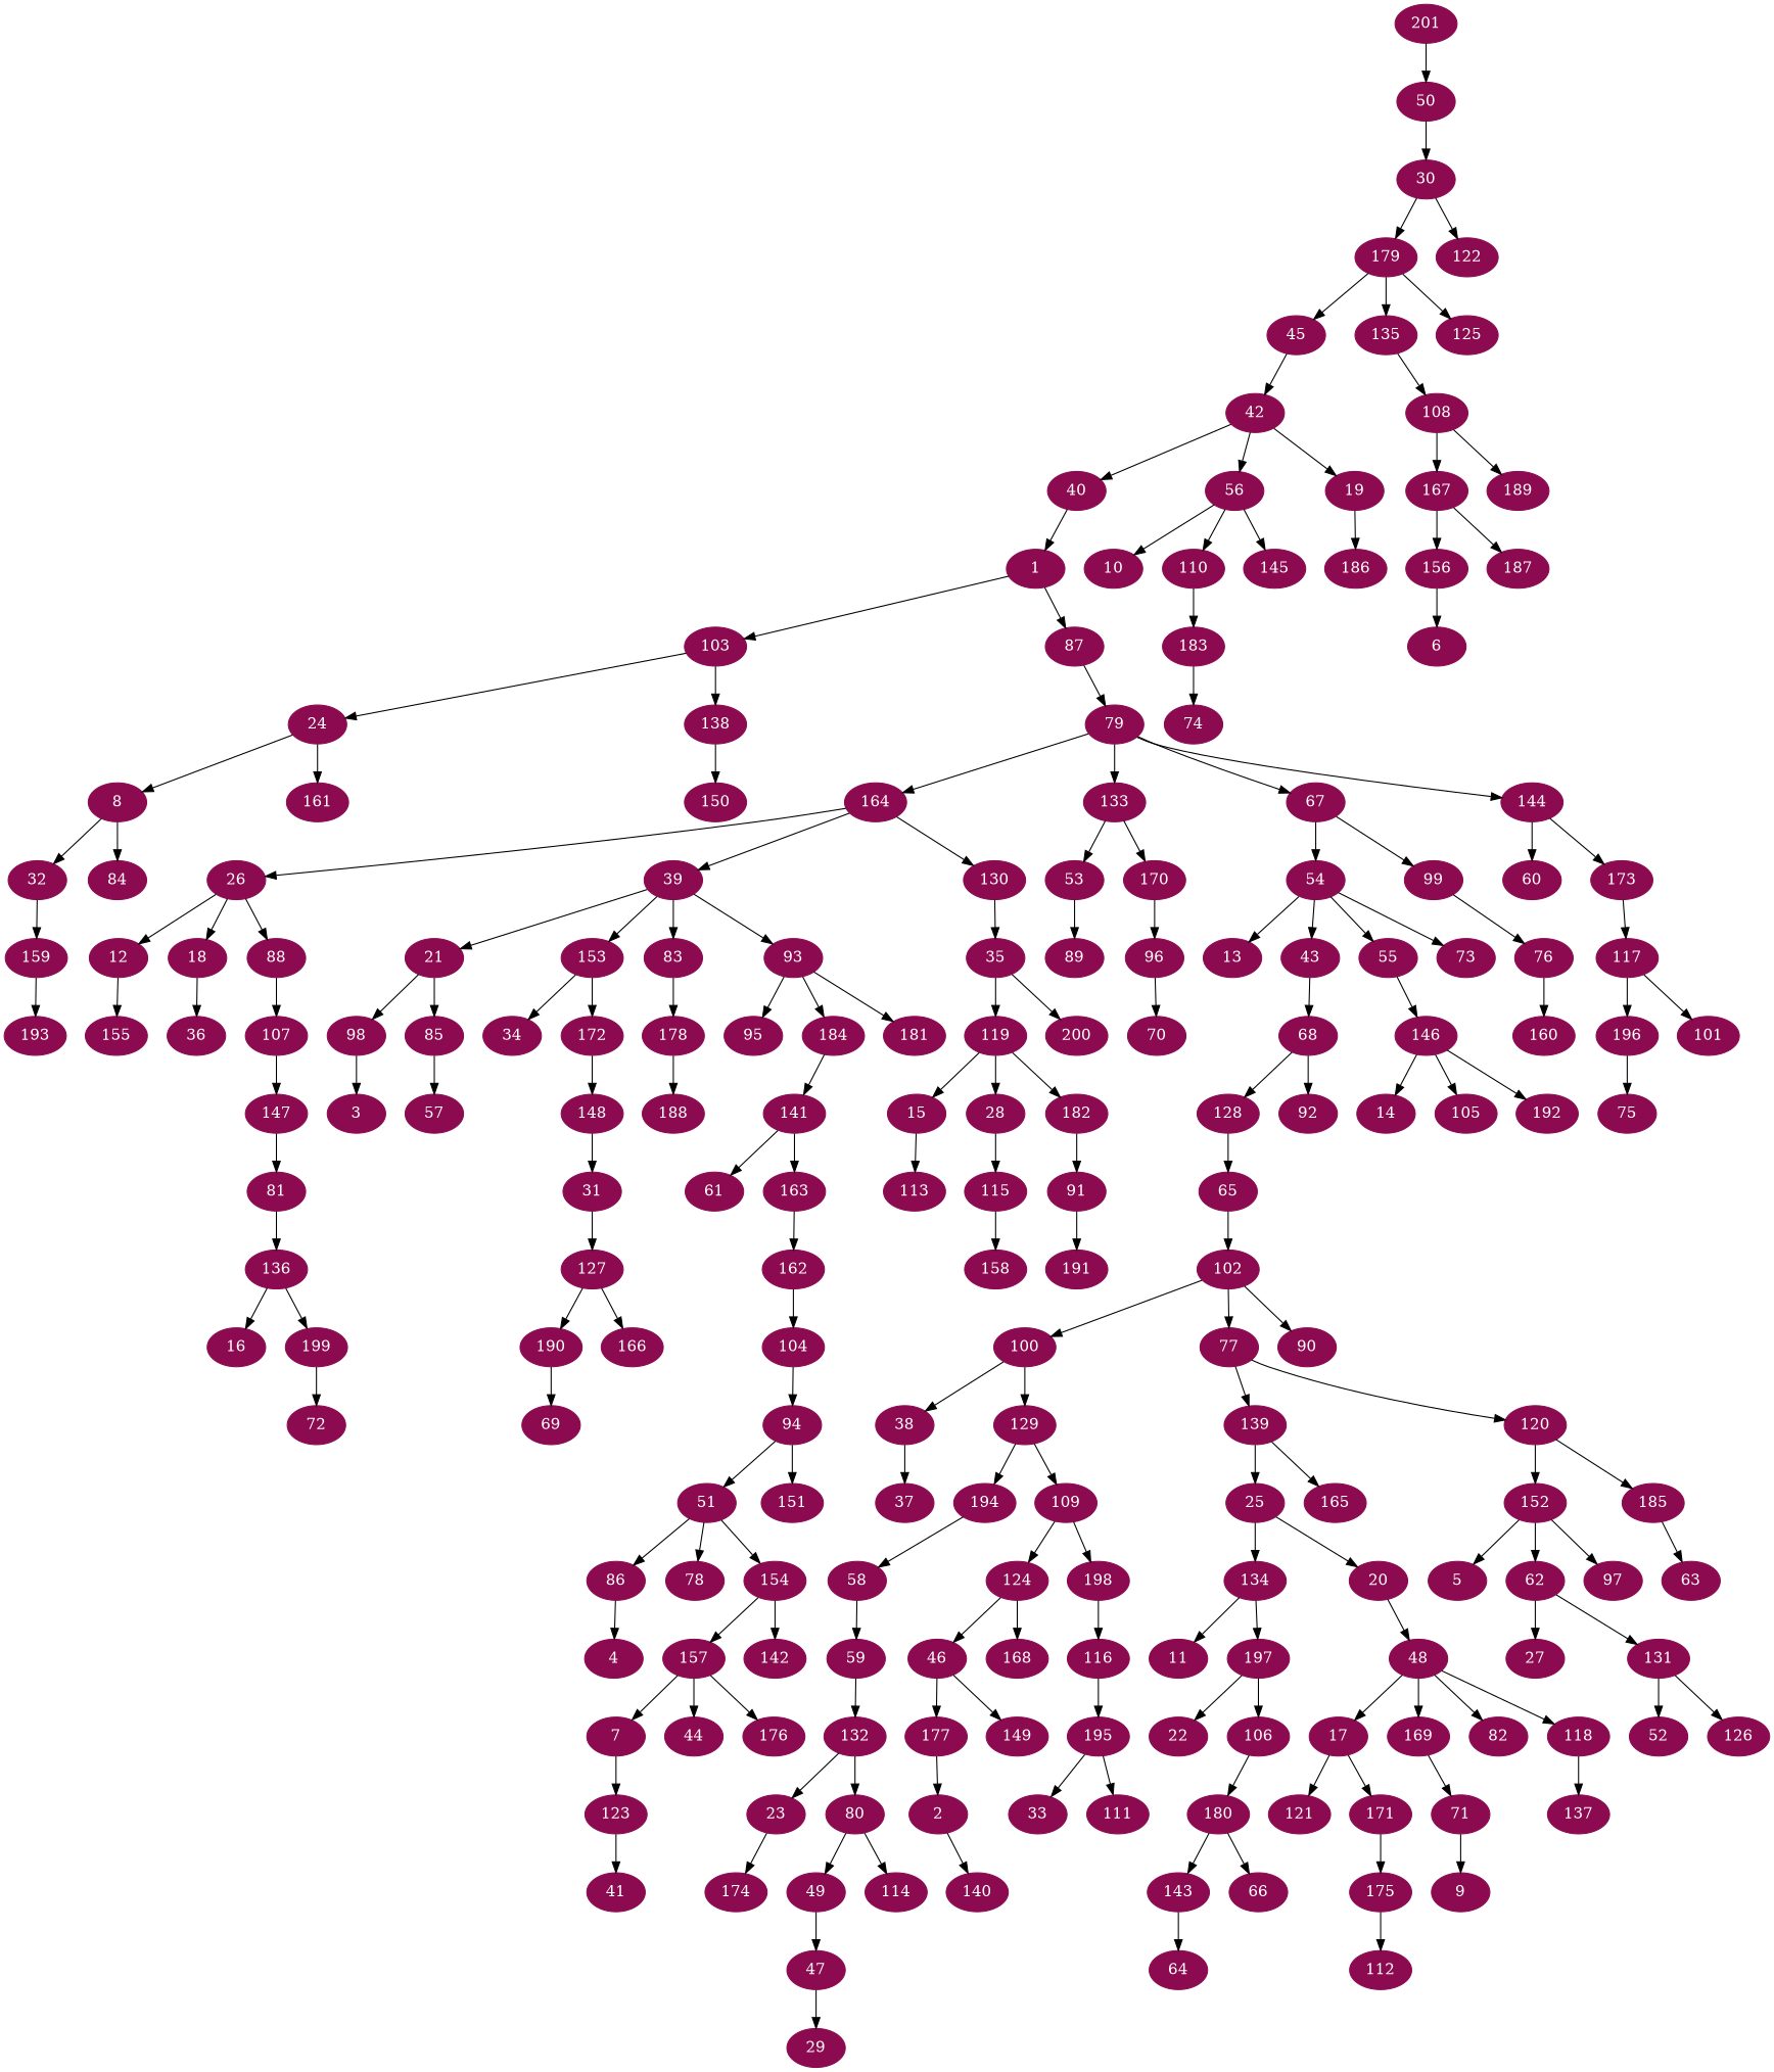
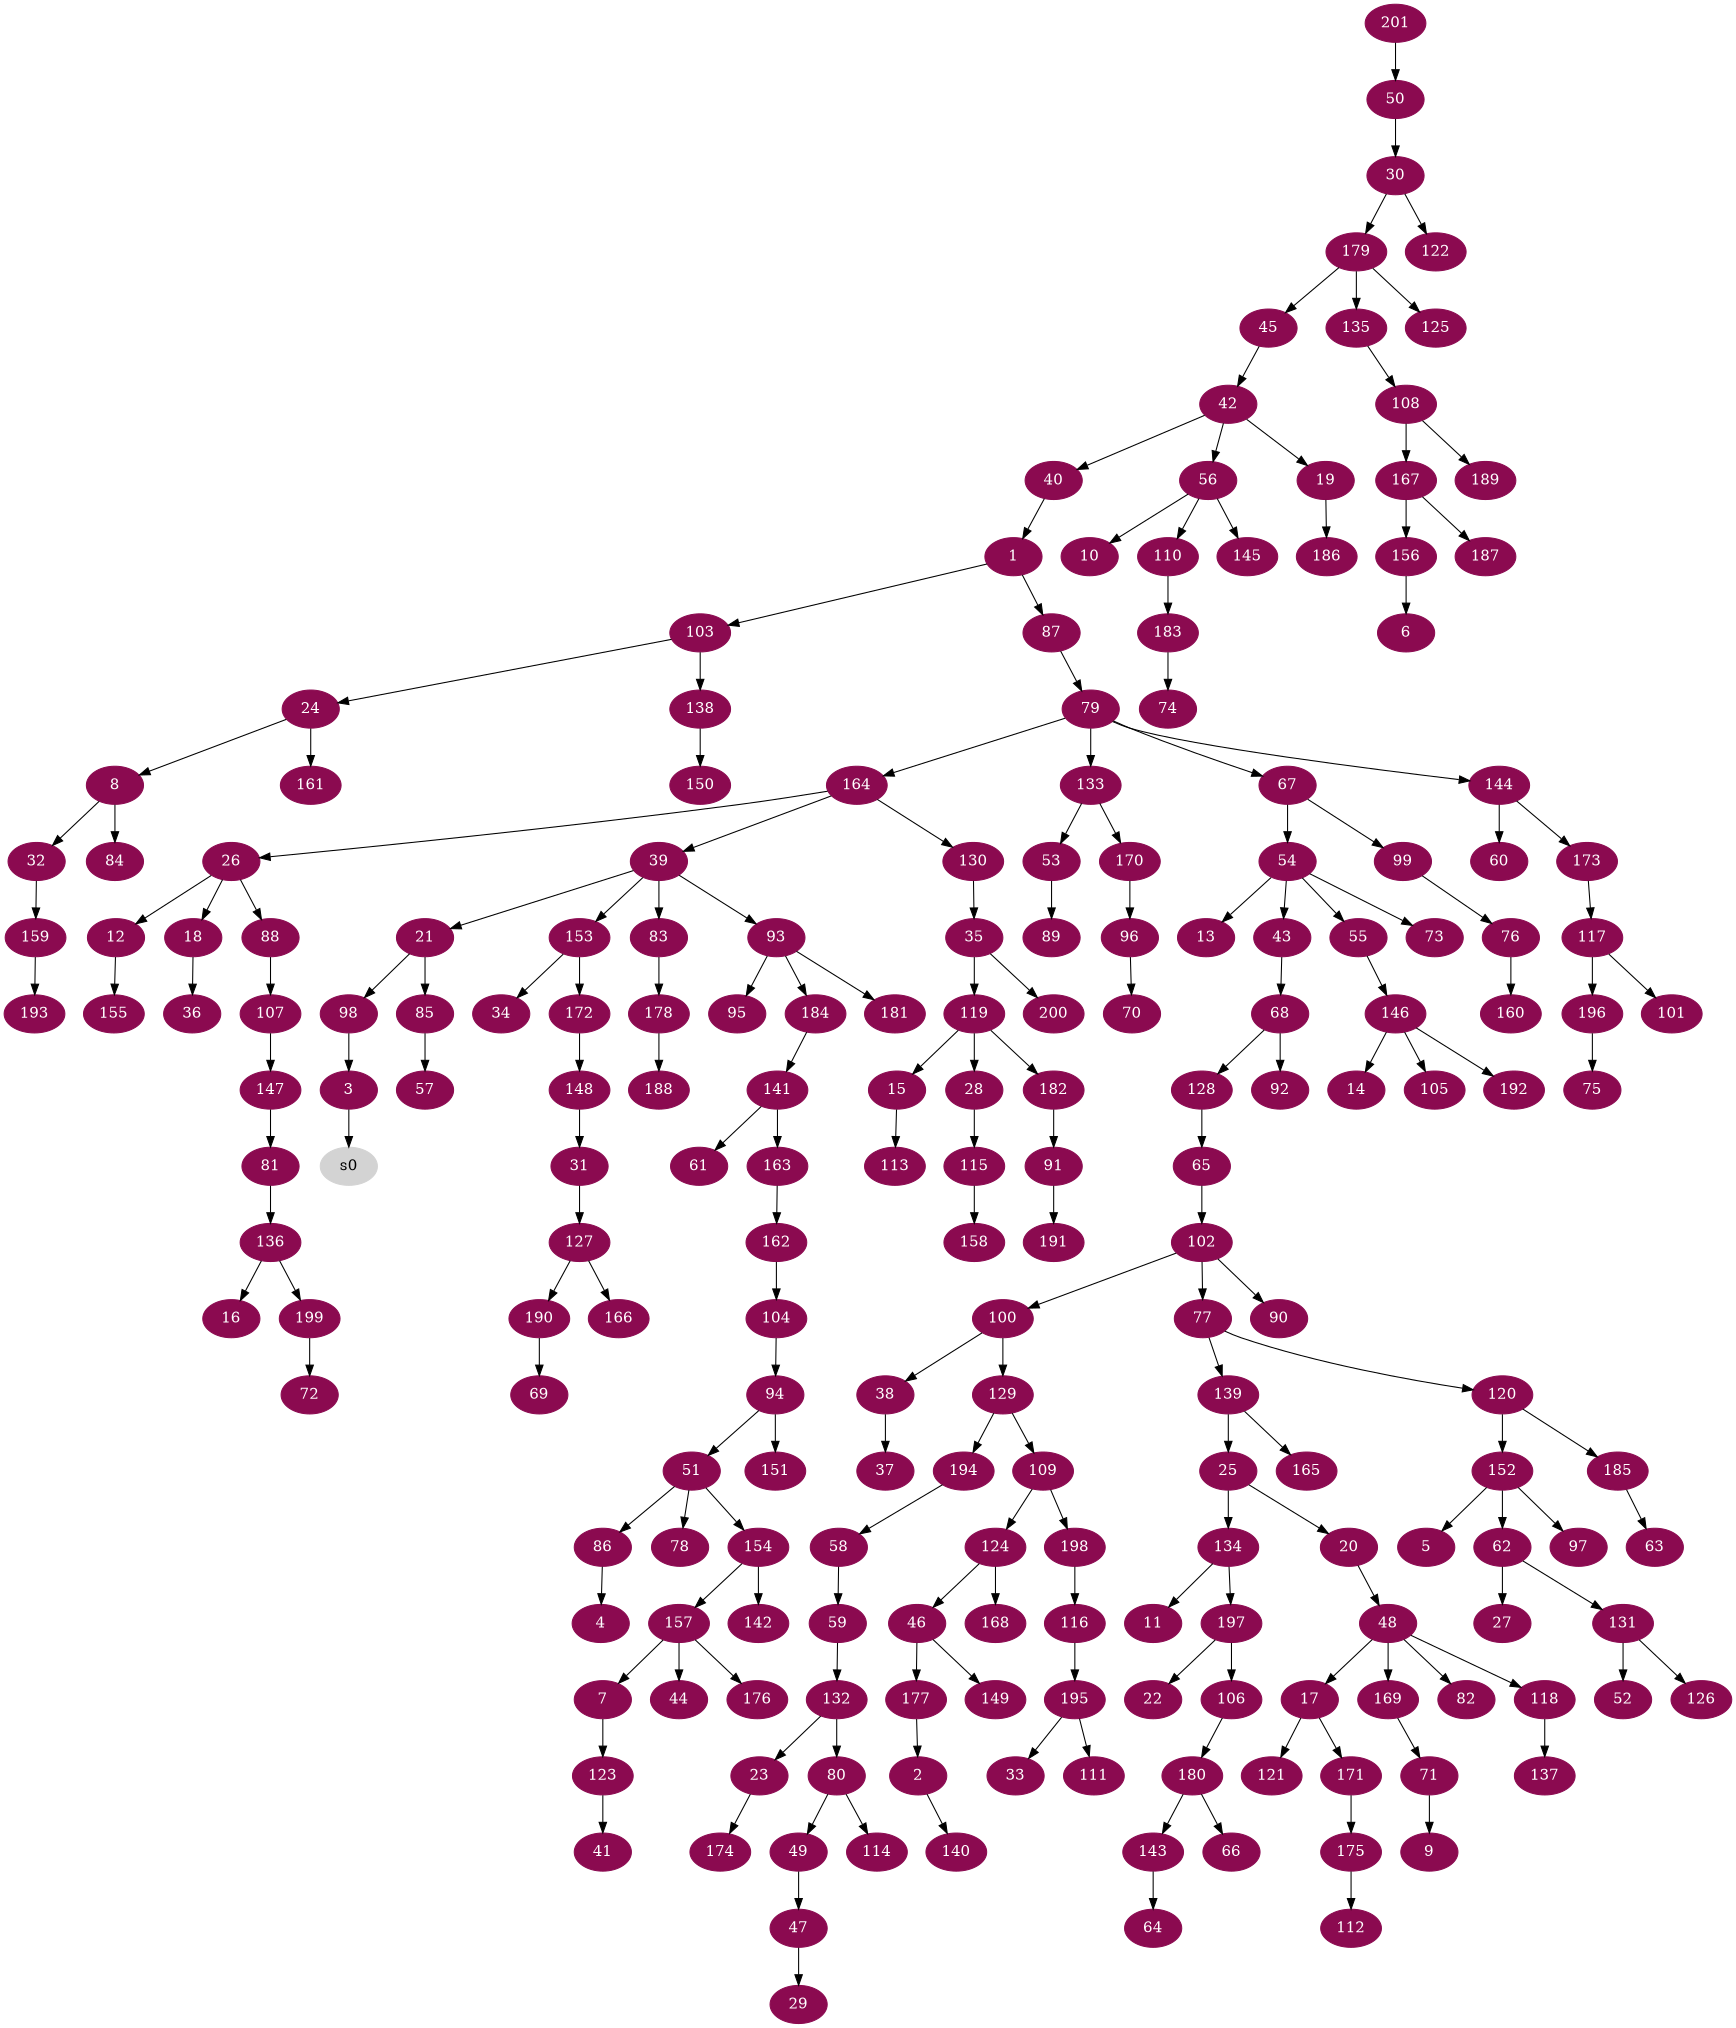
  digraph {
    node [color=deeppink4 fontcolor=white style=filled]
    40
    1
    103
    87
    177
    2
    140
    98
    3
+   s0 [color=lightgrey fontcolor=black]
    86
    4
    152
    5
    62
    97
    156
    6
    157
    7
    44
    176
    123
    24
    8
    161
    32
    84
    71
    9
    56
    10
    110
    145
    134
    11
    197
    26
    12
    18
    88
    155
    54
    13
    43
    55
    73
    146
    14
    105
    192
    119
    15
    28
    182
    113
    136
    16
    199
    48
    17
    169
    82
    118
    121
    171
    36
    42
    19
    186
    25
    20
    39
    21
    153
    83
    93
    85
    22
    106
    132
    23
    80
    174
    138
    139
    165
    164
    130
    27
    131
    115
    47
    29
    50
    30
    179
    122
    148
    31
    127
    159
    195
    33
    111
    34
    172
    35
    200
    38
    37
    100
    129
    41
    45
    68
    135
    125
    124
    46
    168
    149
    49
    114
    201
    94
    51
    151
    78
    154
    52
    126
    133
    53
    170
    89
    67
    99
    57
    194
    58
    59
    144
    60
    173
    141
    61
    163
    185
    63
    143
    64
    128
    65
    102
    180
    66
    79
    92
    190
    69
    96
    70
    72
    183
    74
    196
    75
    76
    160
    77
    90
    120
    147
    81
    178
    107
    91
    191
    95
    184
    181
    104
    117
    101
    162
    108
    167
    189
    109
    198
    175
    112
    158
    116
    137
    166
    150
    142
    187
    193
    188
    40 -> 1
    1 -> 103
    1 -> 87
    103 -> 24
    103 -> 138
    87 -> 79
    177 -> 2
    2 -> 140
    98 -> 3
+   3 -> s0
    86 -> 4
    152 -> 5
    152 -> 62
    152 -> 97
    62 -> 27
    62 -> 131
    156 -> 6
    157 -> 7
    157 -> 44
    157 -> 176
    7 -> 123
    123 -> 41
    24 -> 8
    24 -> 161
    8 -> 32
    8 -> 84
    32 -> 159
    71 -> 9
    56 -> 10
    56 -> 110
    56 -> 145
    110 -> 183
    134 -> 11
    134 -> 197
    197 -> 22
    197 -> 106
    26 -> 12
    26 -> 18
    26 -> 88
    12 -> 155
    18 -> 36
    88 -> 107
    54 -> 13
    54 -> 43
    54 -> 55
    54 -> 73
    43 -> 68
    55 -> 146
    146 -> 14
    146 -> 105
    146 -> 192
    119 -> 15
    119 -> 28
    119 -> 182
    15 -> 113
    28 -> 115
    182 -> 91
    136 -> 16
    136 -> 199
    199 -> 72
    48 -> 17
    48 -> 169
    48 -> 82
    48 -> 118
    17 -> 121
    17 -> 171
    169 -> 71
    118 -> 137
    171 -> 175
    42 -> 40
    42 -> 56
    42 -> 19
    19 -> 186
    25 -> 134
    25 -> 20
    20 -> 48
    39 -> 21
    39 -> 153
    39 -> 83
    39 -> 93
    21 -> 98
    21 -> 85
    153 -> 34
    153 -> 172
    83 -> 178
    93 -> 95
    93 -> 184
    93 -> 181
    85 -> 57
    106 -> 180
    132 -> 23
    132 -> 80
    23 -> 174
    80 -> 49
    80 -> 114
    138 -> 150
    139 -> 25
    139 -> 165
    164 -> 26
    164 -> 39
    164 -> 130
    130 -> 35
    131 -> 52
    131 -> 126
    115 -> 158
    47 -> 29
    50 -> 30
    30 -> 179
    30 -> 122
    179 -> 45
    179 -> 135
    179 -> 125
    148 -> 31
    31 -> 127
    127 -> 190
    127 -> 166
    159 -> 193
    195 -> 33
    195 -> 111
    172 -> 148
    35 -> 119
    35 -> 200
    38 -> 37
    100 -> 38
    100 -> 129
    129 -> 194
    129 -> 109
    45 -> 42
    68 -> 128
    68 -> 92
    135 -> 108
    124 -> 46
    124 -> 168
    46 -> 177
    46 -> 149
    49 -> 47
    201 -> 50
    94 -> 51
    94 -> 151
    51 -> 86
    51 -> 78
    51 -> 154
    154 -> 157
    154 -> 142
    133 -> 53
    133 -> 170
    53 -> 89
    170 -> 96
    67 -> 54
    67 -> 99
    99 -> 76
    194 -> 58
    58 -> 59
    59 -> 132
    144 -> 60
    144 -> 173
    173 -> 117
    141 -> 61
    141 -> 163
    163 -> 162
    185 -> 63
    143 -> 64
    128 -> 65
    65 -> 102
    102 -> 100
    102 -> 77
    102 -> 90
    180 -> 143
    180 -> 66
    79 -> 164
    79 -> 133
    79 -> 67
    79 -> 144
    190 -> 69
    96 -> 70
    183 -> 74
    196 -> 75
    76 -> 160
    77 -> 139
    77 -> 120
    120 -> 152
    120 -> 185
    147 -> 81
    81 -> 136
    178 -> 188
    107 -> 147
    91 -> 191
    184 -> 141
    104 -> 94
    117 -> 196
    117 -> 101
    162 -> 104
    108 -> 167
    108 -> 189
    167 -> 156
    167 -> 187
    109 -> 124
    109 -> 198
    198 -> 116
    175 -> 112
    116 -> 195
  }
